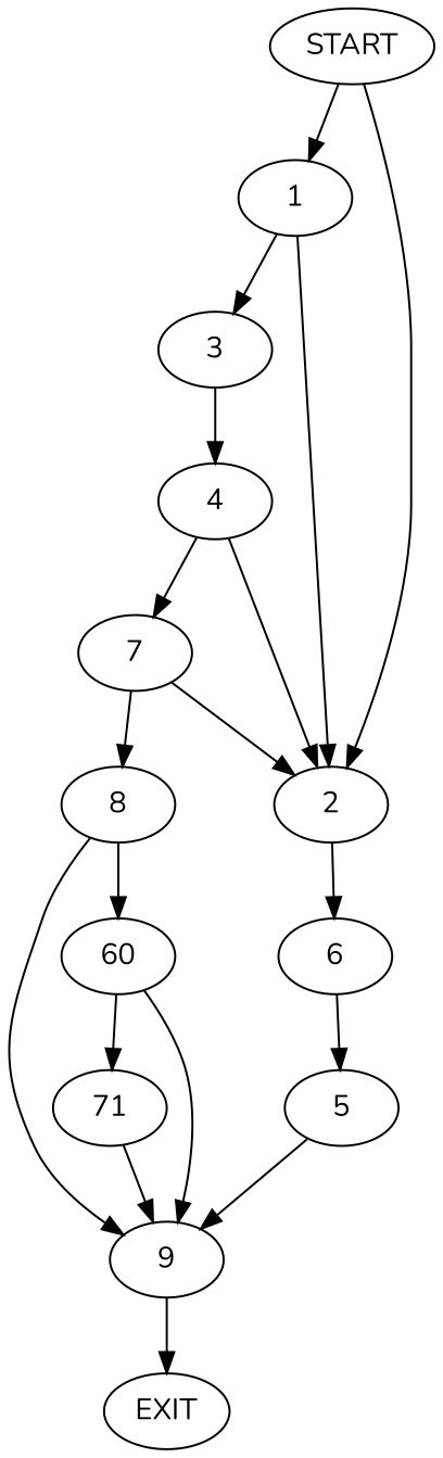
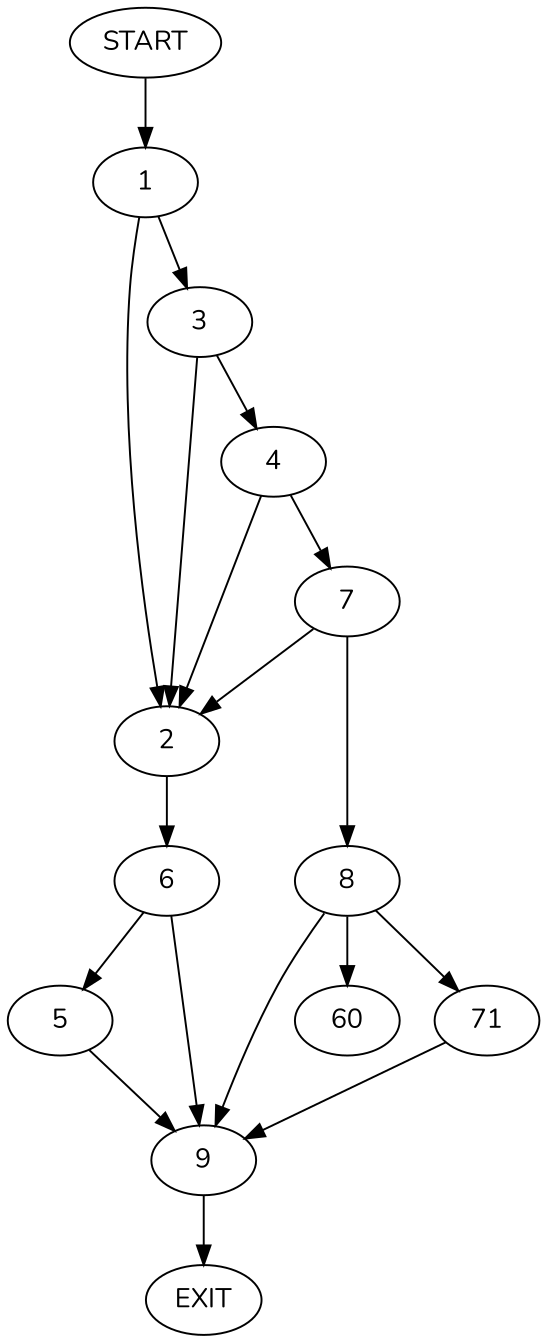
  digraph {
    fontname=Nunito
    node [fontname=Nunito]
    edge [fontname=Nunito]
    n1 [label=START]
    1
    2
    3
    6
    4
    5
    9
    7
    8
    n11 [label=EXIT]
    n12 [label=60]
    n13 [label=71]
    n1 -> 1
    1 -> 2
    1 -> 3
    2 -> 6
-   n1 -> 2
+   3 -> 2
    3 -> 4
    6 -> 5
    4 -> 2
    4 -> 7
    5 -> 9
    9 -> n11
    7 -> 2
    7 -> 8
    8 -> 9
    8 -> n12
-   n12 -> 9
-   n12 -> n13
+   6 -> 9
+   8 -> n13
    n13 -> 9
  }
